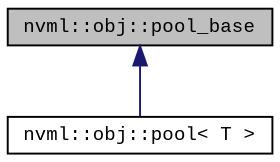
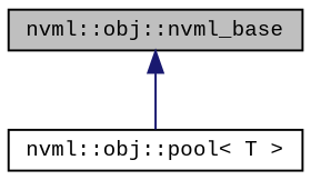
  digraph {
    fontname="Liberation Mono"
    node [color=black fontname="Liberation Mono" fontsize=10 shape=record style=filled]
-   n1 [fillcolor=grey75 fontcolor=black height=0.2 label="nvml::obj::pool_base" width=0.4]
+   n1 [fillcolor=grey75 fontcolor=black height=0.2 label="nvml::obj::nvml_base" width=0.4]
    n2 [fillcolor=white height=0.2 label="nvml::obj::pool\< T \>" width=0.4]
    n1 -> n2 [color=midnightblue dir=back fontname="Liberation Mono" fontsize=10 labelfontname=Helvetica labelfontsize=10 style=solid]
  }
